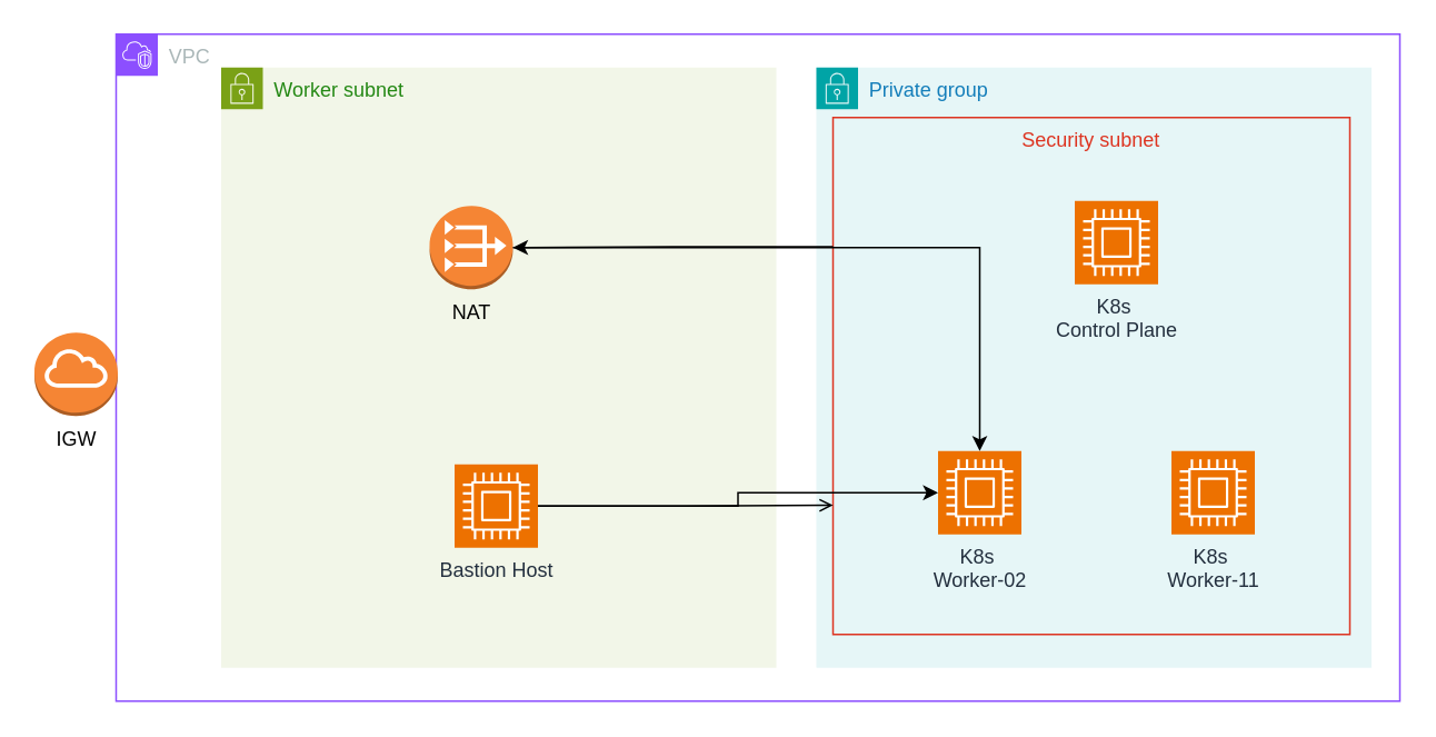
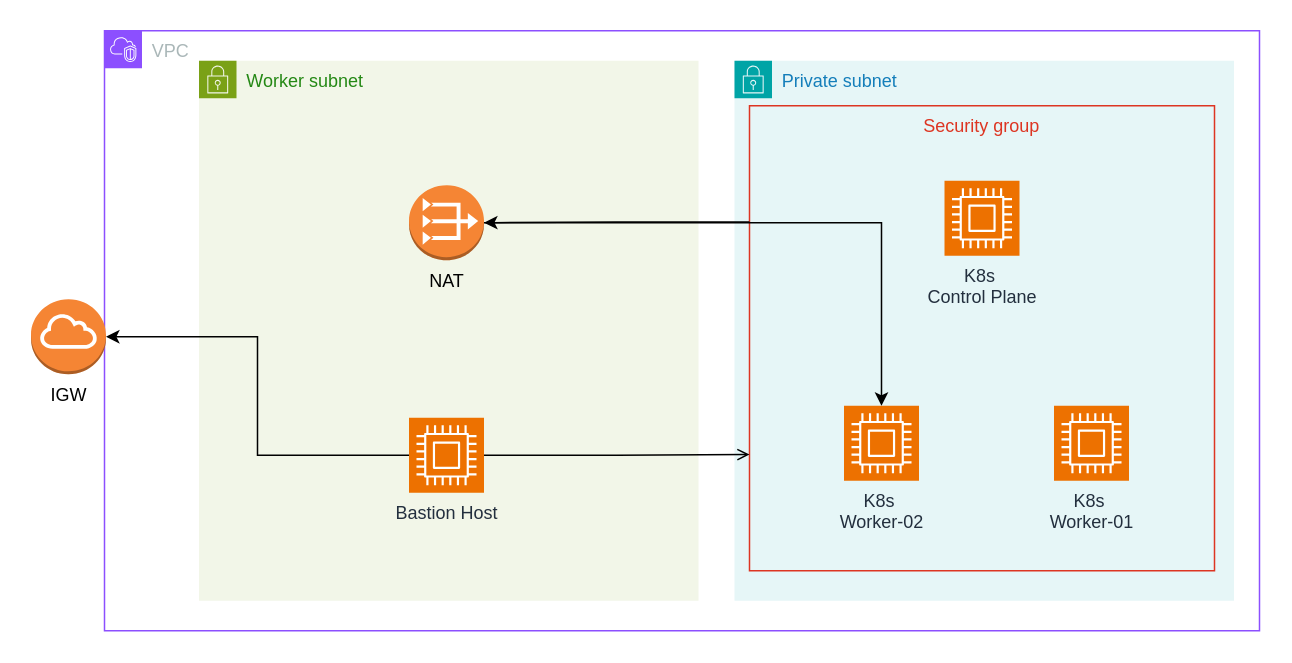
  <mxCell id="0" />
  <mxCell id="1" parent="0" />
  <mxCell id="2" value="VPC" style="points=[[0,0],[0.25,0],[0.5,0],[0.75,0],[1,0],[1,0.25],[1,0.5],[1,0.75],[1,1],[0.75,1],[0.5,1],[0.25,1],[0,1],[0,0.75],[0,0.5],[0,0.25]];outlineConnect=0;gradientColor=none;html=1;whiteSpace=wrap;fontSize=12;fontStyle=0;container=1;pointerEvents=0;collapsible=0;recursiveResize=0;shape=mxgraph.aws4.group;grIcon=mxgraph.aws4.group_vpc2;strokeColor=#8C4FFF;fillColor=none;verticalAlign=top;align=left;spacingLeft=30;fontColor=#AAB7B8;dashed=0;" vertex="1" parent="1"><mxGeometry x="69" y="20" width="770" height="400" as="geometry" /></mxCell>
- <mxCell id="3" value="Private group" style="points=[[0,0],[0.25,0],[0.5,0],[0.75,0],[1,0],[1,0.25],[1,0.5],[1,0.75],[1,1],[0.75,1],[0.5,1],[0.25,1],[0,1],[0,0.75],[0,0.5],[0,0.25]];outlineConnect=0;gradientColor=none;html=1;whiteSpace=wrap;fontSize=12;fontStyle=0;container=1;pointerEvents=0;collapsible=0;recursiveResize=0;shape=mxgraph.aws4.group;grIcon=mxgraph.aws4.group_security_group;grStroke=0;strokeColor=#00A4A6;fillColor=#E6F6F7;verticalAlign=top;align=left;spacingLeft=30;fontColor=#147EBA;dashed=0;" vertex="1" parent="2"><mxGeometry x="420" y="20" width="333" height="360" as="geometry" /></mxCell>
- <mxCell id="4" value="Security subnet" style="fillColor=none;strokeColor=#DD3522;verticalAlign=top;fontStyle=0;fontColor=#DD3522;whiteSpace=wrap;html=1;" vertex="1" parent="3"><mxGeometry x="10" y="30" width="310" height="310" as="geometry" /></mxCell>
- <mxCell id="5" value="K8s&amp;nbsp;&lt;div&gt;Control Plane&lt;/div&gt;" style="sketch=0;points=[[0,0,0],[0.25,0,0],[0.5,0,0],[0.75,0,0],[1,0,0],[0,1,0],[0.25,1,0],[0.5,1,0],[0.75,1,0],[1,1,0],[0,0.25,0],[0,0.5,0],[0,0.75,0],[1,0.25,0],[1,0.5,0],[1,0.75,0]];outlineConnect=0;fontColor=#232F3E;fillColor=#ED7100;strokeColor=#ffffff;dashed=0;verticalLabelPosition=bottom;verticalAlign=top;align=center;html=1;fontSize=12;fontStyle=0;aspect=fixed;shape=mxgraph.aws4.resourceIcon;resIcon=mxgraph.aws4.compute;" vertex="1" parent="3"><mxGeometry x="155" y="80" width="50" height="50" as="geometry" /></mxCell>
- <mxCell id="6" value="K8s&amp;nbsp;&lt;div&gt;Worker-11&lt;/div&gt;" style="sketch=0;points=[[0,0,0],[0.25,0,0],[0.5,0,0],[0.75,0,0],[1,0,0],[0,1,0],[0.25,1,0],[0.5,1,0],[0.75,1,0],[1,1,0],[0,0.25,0],[0,0.5,0],[0,0.75,0],[1,0.25,0],[1,0.5,0],[1,0.75,0]];outlineConnect=0;fontColor=#232F3E;fillColor=#ED7100;strokeColor=#ffffff;dashed=0;verticalLabelPosition=bottom;verticalAlign=top;align=center;html=1;fontSize=12;fontStyle=0;aspect=fixed;shape=mxgraph.aws4.resourceIcon;resIcon=mxgraph.aws4.compute;" vertex="1" parent="3"><mxGeometry x="213" y="230" width="50" height="50" as="geometry" /></mxCell>
+ <mxCell id="3" value="Private subnet" style="points=[[0,0],[0.25,0],[0.5,0],[0.75,0],[1,0],[1,0.25],[1,0.5],[1,0.75],[1,1],[0.75,1],[0.5,1],[0.25,1],[0,1],[0,0.75],[0,0.5],[0,0.25]];outlineConnect=0;gradientColor=none;html=1;whiteSpace=wrap;fontSize=12;fontStyle=0;container=1;pointerEvents=0;collapsible=0;recursiveResize=0;shape=mxgraph.aws4.group;grIcon=mxgraph.aws4.group_security_group;grStroke=0;strokeColor=#00A4A6;fillColor=#E6F6F7;verticalAlign=top;align=left;spacingLeft=30;fontColor=#147EBA;dashed=0;" vertex="1" parent="2"><mxGeometry x="420" y="20" width="333" height="360" as="geometry" /></mxCell>
+ <mxCell id="4" value="Security group" style="fillColor=none;strokeColor=#DD3522;verticalAlign=top;fontStyle=0;fontColor=#DD3522;whiteSpace=wrap;html=1;" vertex="1" parent="3"><mxGeometry x="10" y="30" width="310" height="310" as="geometry" /></mxCell>
+ <mxCell id="5" value="K8s&amp;nbsp;&lt;div&gt;Control Plane&lt;/div&gt;" style="sketch=0;points=[[0,0,0],[0.25,0,0],[0.5,0,0],[0.75,0,0],[1,0,0],[0,1,0],[0.25,1,0],[0.5,1,0],[0.75,1,0],[1,1,0],[0,0.25,0],[0,0.5,0],[0,0.75,0],[1,0.25,0],[1,0.5,0],[1,0.75,0]];outlineConnect=0;fontColor=#232F3E;fillColor=#ED7100;strokeColor=#ffffff;dashed=0;verticalLabelPosition=bottom;verticalAlign=top;align=center;html=1;fontSize=12;fontStyle=0;aspect=fixed;shape=mxgraph.aws4.resourceIcon;resIcon=mxgraph.aws4.compute;" vertex="1" parent="3"><mxGeometry x="140" y="80" width="50" height="50" as="geometry" /></mxCell>
+ <mxCell id="6" value="K8s&amp;nbsp;&lt;div&gt;Worker-01&lt;/div&gt;" style="sketch=0;points=[[0,0,0],[0.25,0,0],[0.5,0,0],[0.75,0,0],[1,0,0],[0,1,0],[0.25,1,0],[0.5,1,0],[0.75,1,0],[1,1,0],[0,0.25,0],[0,0.5,0],[0,0.75,0],[1,0.25,0],[1,0.5,0],[1,0.75,0]];outlineConnect=0;fontColor=#232F3E;fillColor=#ED7100;strokeColor=#ffffff;dashed=0;verticalLabelPosition=bottom;verticalAlign=top;align=center;html=1;fontSize=12;fontStyle=0;aspect=fixed;shape=mxgraph.aws4.resourceIcon;resIcon=mxgraph.aws4.compute;" vertex="1" parent="3"><mxGeometry x="213" y="230" width="50" height="50" as="geometry" /></mxCell>
  <mxCell id="7" value="K8s&amp;nbsp;&lt;div&gt;Worker-02&lt;/div&gt;" style="sketch=0;points=[[0,0,0],[0.25,0,0],[0.5,0,0],[0.75,0,0],[1,0,0],[0,1,0],[0.25,1,0],[0.5,1,0],[0.75,1,0],[1,1,0],[0,0.25,0],[0,0.5,0],[0,0.75,0],[1,0.25,0],[1,0.5,0],[1,0.75,0]];outlineConnect=0;fontColor=#232F3E;fillColor=#ED7100;strokeColor=#ffffff;dashed=0;verticalLabelPosition=bottom;verticalAlign=top;align=center;html=1;fontSize=12;fontStyle=0;aspect=fixed;shape=mxgraph.aws4.resourceIcon;resIcon=mxgraph.aws4.compute;" vertex="1" parent="3"><mxGeometry x="73" y="230" width="50" height="50" as="geometry" /></mxCell>
  <mxCell id="8" value="Worker subnet" style="points=[[0,0],[0.25,0],[0.5,0],[0.75,0],[1,0],[1,0.25],[1,0.5],[1,0.75],[1,1],[0.75,1],[0.5,1],[0.25,1],[0,1],[0,0.75],[0,0.5],[0,0.25]];outlineConnect=0;gradientColor=none;html=1;whiteSpace=wrap;fontSize=12;fontStyle=0;container=1;pointerEvents=0;collapsible=0;recursiveResize=0;shape=mxgraph.aws4.group;grIcon=mxgraph.aws4.group_security_group;grStroke=0;strokeColor=#7AA116;fillColor=#F2F6E8;verticalAlign=top;align=left;spacingLeft=30;fontColor=#248814;dashed=0;" vertex="1" parent="2"><mxGeometry x="63" y="20" width="333" height="360" as="geometry" /></mxCell>
  <mxCell id="9" value="Bastion Host" style="sketch=0;points=[[0,0,0],[0.25,0,0],[0.5,0,0],[0.75,0,0],[1,0,0],[0,1,0],[0.25,1,0],[0.5,1,0],[0.75,1,0],[1,1,0],[0,0.25,0],[0,0.5,0],[0,0.75,0],[1,0.25,0],[1,0.5,0],[1,0.75,0]];outlineConnect=0;fontColor=#232F3E;fillColor=#ED7100;strokeColor=#ffffff;dashed=0;verticalLabelPosition=bottom;verticalAlign=top;align=center;html=1;fontSize=12;fontStyle=0;aspect=fixed;shape=mxgraph.aws4.resourceIcon;resIcon=mxgraph.aws4.compute;" vertex="1" parent="8"><mxGeometry x="140" y="238" width="50" height="50" as="geometry" /></mxCell>
- <mxCell id="10" value="NAT" style="outlineConnect=0;dashed=0;verticalLabelPosition=bottom;verticalAlign=top;align=center;html=1;shape=mxgraph.aws3.vpc_nat_gateway;fillColor=#F58534;gradientColor=none;" vertex="1" parent="8"><mxGeometry x="125" y="83" width="50" height="50" as="geometry" /></mxCell>
+ <mxCell id="10" value="NAT" style="outlineConnect=0;dashed=0;verticalLabelPosition=bottom;verticalAlign=top;align=center;html=1;shape=mxgraph.aws3.vpc_nat_gateway;fillColor=#F58534;gradientColor=none;" vertex="1" parent="8"><mxGeometry x="140" y="83" width="50" height="50" as="geometry" /></mxCell>
  <mxCell id="11" style="edgeStyle=orthogonalEdgeStyle;rounded=0;orthogonalLoop=1;jettySize=auto;html=1;exitX=0;exitY=0.25;exitDx=0;exitDy=0;entryX=1;entryY=0.5;entryDx=0;entryDy=0;entryPerimeter=0;" edge="1" parent="2" source="4" target="10"><mxGeometry relative="1" as="geometry" /></mxCell>
  <mxCell id="12" style="edgeStyle=orthogonalEdgeStyle;rounded=0;orthogonalLoop=1;jettySize=auto;html=1;entryX=0;entryY=0.75;entryDx=0;entryDy=0;endArrow=open;" edge="1" parent="2" source="9" target="4"><mxGeometry relative="1" as="geometry" /></mxCell>
  <mxCell id="13" value="IGW" style="outlineConnect=0;dashed=0;verticalLabelPosition=bottom;verticalAlign=top;align=center;html=1;shape=mxgraph.aws3.internet_gateway;fillColor=#F58534;gradientColor=none;" vertex="1" parent="1"><mxGeometry x="20" y="199" width="50" height="50" as="geometry" /></mxCell>
  <mxCell id="14" style="edgeStyle=orthogonalEdgeStyle;rounded=0;orthogonalLoop=1;jettySize=auto;html=1;" edge="1" parent="1" source="10" target="7"><mxGeometry relative="1" as="geometry" /></mxCell>
- <mxCell id="15" style="edgeStyle=orthogonalEdgeStyle;rounded=0;orthogonalLoop=1;jettySize=auto;html=1;" edge="1" parent="1" source="9" target="7"><mxGeometry relative="1" as="geometry" /></mxCell>
+ <mxCell id="15" style="edgeStyle=orthogonalEdgeStyle;rounded=0;orthogonalLoop=1;jettySize=auto;html=1;entryX=1;entryY=0.5;entryDx=0;entryDy=0;entryPerimeter=0;" edge="1" parent="1" source="9" target="13"><mxGeometry relative="1" as="geometry" /></mxCell>
